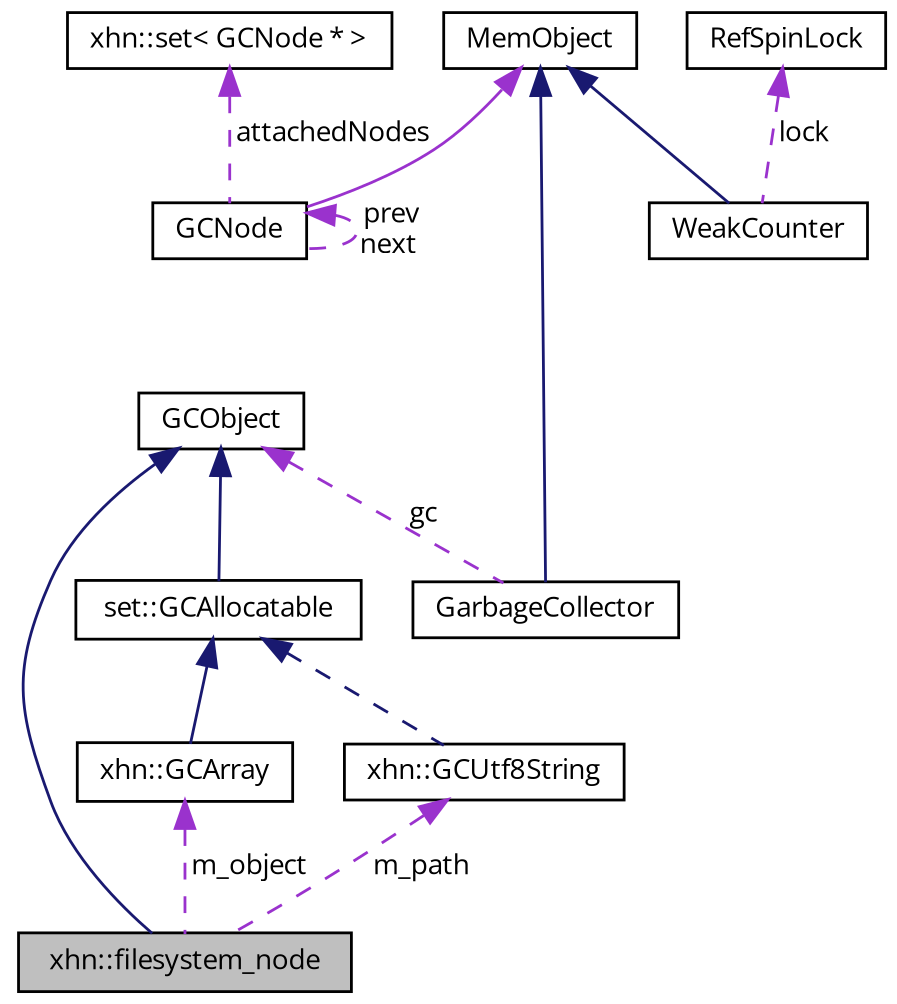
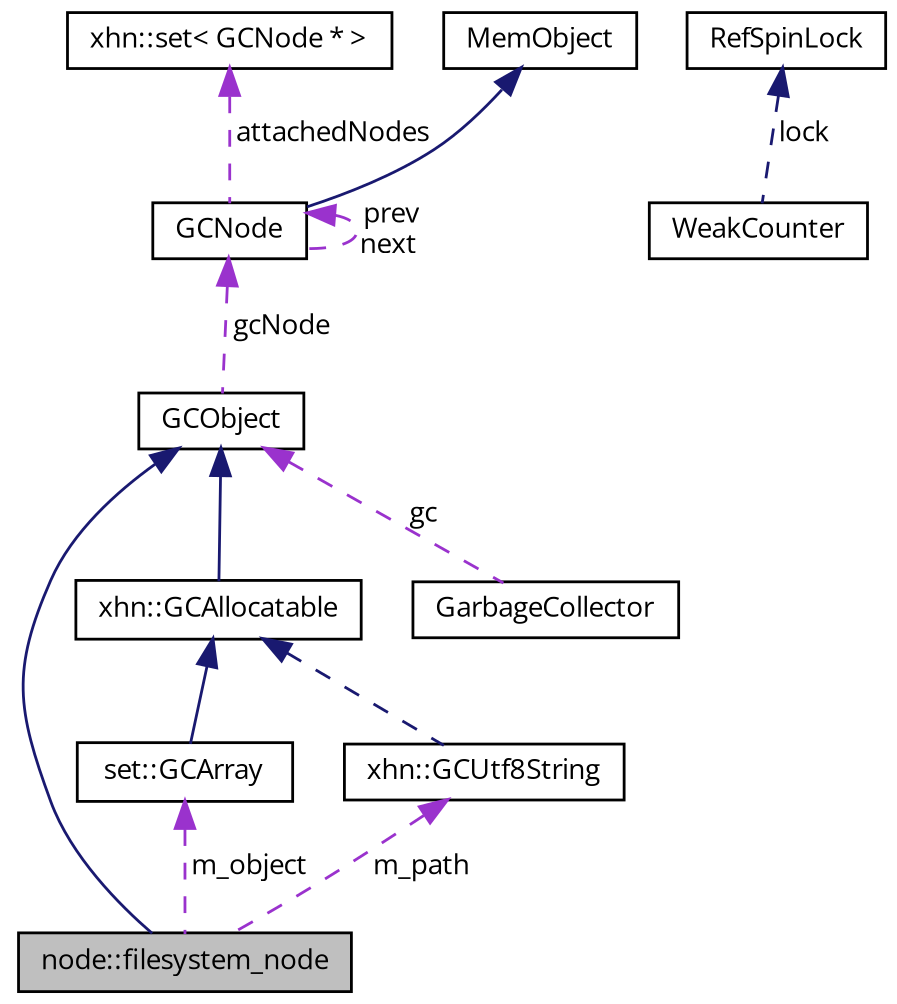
  digraph {
    fontname="Open Sans"
    node [color=black fillcolor=white fontname="Open Sans" fontsize=10 shape=record style=filled]
    edge [color=midnightblue dir=back fontname="Open Sans" fontsize=10 labelfontname=Helvetica labelfontsize=10 style=dashed]
-   n1 [fillcolor=grey75 fontcolor=black height=0.2 label="xhn::filesystem_node" width=0.4]
+   n1 [fillcolor=grey75 fontcolor=black height=0.2 label="node::filesystem_node" width=0.4]
    n2 [height=0.2 label=GCObject width=0.4]
-   n3 [height=0.2 label="set::GCAllocatable" width=0.4]
+   n3 [height=0.2 label="xhn::GCAllocatable" width=0.4]
    n4 [height=0.2 label=GarbageCollector width=0.4]
-   n5 [height=0.2 label="xhn::GCArray" width=0.4]
+   n5 [height=0.2 label="set::GCArray" width=0.4]
    n6 [height=0.2 label="xhn::GCUtf8String" width=0.4]
    n7 [height=0.2 label=GCNode width=0.4]
    n8 [height=0.2 label=MemObject width=0.4]
    n9 [height=0.2 label=WeakCounter width=0.4]
    n10 [height=0.2 label="xhn::set\< GCNode * \>" width=0.4]
    n11 [height=0.2 label=RefSpinLock width=0.4]
    n2 -> n1 [style=solid]
    n2 -> n3 [style=solid]
    n2 -> n4 [color=darkorchid3 label=" gc"]
    n3 -> n5 [style=solid]
    n3 -> n6
    n5 -> n1 [color=darkorchid3 label=" m_object"]
    n6 -> n1 [color=darkorchid3 label=" m_path"]
+   n7 -> n2 [color=darkorchid3 label=" gcNode"]
    n7 -> n7 [color=darkorchid3 label=" prev\nnext"]
-   n8 -> n4 [style=solid]
-   n8 -> n7 [color=darkorchid3 style=solid]
-   n8 -> n9 [style=solid]
+   n8 -> n7 [style=solid]
    n10 -> n7 [color=darkorchid3 label=" attachedNodes"]
-   n11 -> n9 [color=darkorchid3 label=" lock"]
+   n11 -> n9 [label=" lock"]
  }
